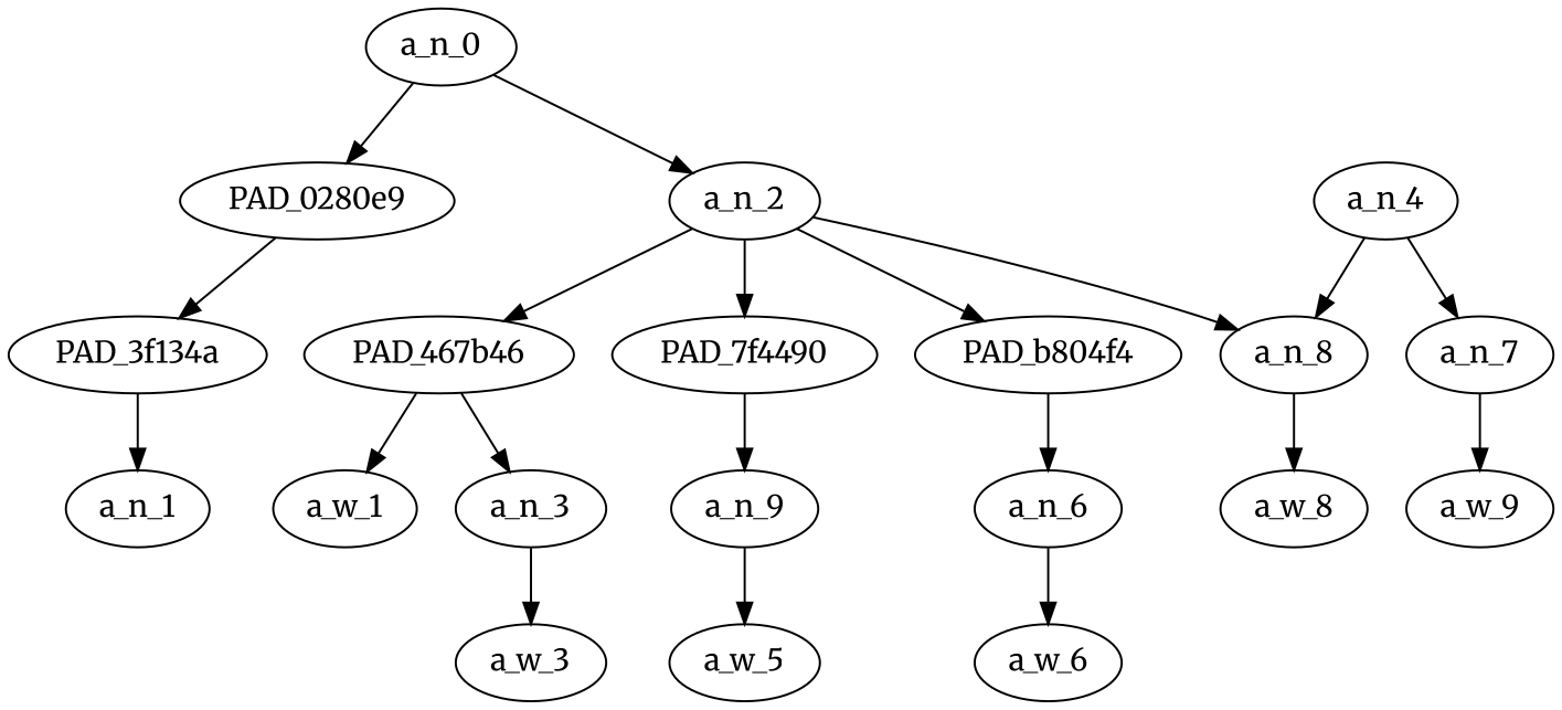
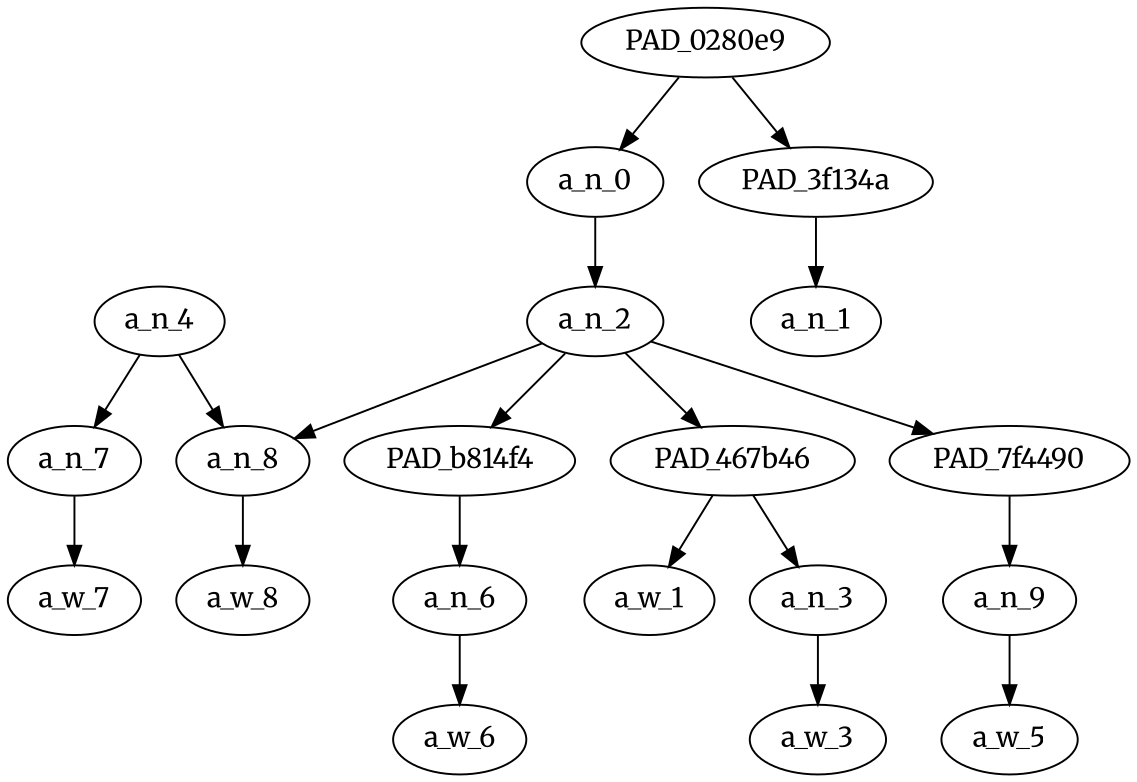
  strict digraph {
    fontname=Merriweather
    node [div_dir=1 fontname=Merriweather index=0 level=1 text_span="[0]" value=0.13660228]
    edge [fontname=Merriweather]
    a_n_0 [level=4 text_span="[0, 1, 2, 3, 4, 5]" value=1.00000001]
    n2 [label=PAD_0280e9 level=3]
    a_n_2 [index=1 level=3 text_span="[1, 2, 3, 4, 5]" value=0.86154071]
    PAD_3f134a [level=2]
    PAD_467b46 [div_dir=-1 index=1 level=2 text_span="[1]" value=0.07699163]
    PAD_7f4490 [index=3 level=2 text_span="[4]" value=0.28859691]
-   PAD_b814f4 [index=4 level=2 text_span="[5]" value=0.24906171 label=PAD_b804f4]
+   PAD_b814f4 [index=4 level=2 text_span="[5]" value=0.24906171]
    a_n_8 [div_dir=-1 index=3 text_span="[3]" value=0.11156906]
    a_n_1
    a_w_1 [div_dir=0 level=0 value=suicide]
    a_n_3 [div_dir=-1 index=1 text_span="[1]" value=0.07699163]
    n12 [index=4 label=a_n_9 text_span="[4]" value=0.28859691]
    a_n_6 [index=5 text_span="[5]" value=0.24906171]
    a_n_4 [index=2 level=2 text_span="[2, 3]" value=0.24545463]
    a_n_7 [index=2 text_span="[2]" value=0.13363621]
    a_w_3 [div_dir=0 index=1 level=0 text_span="[1]" value=the]
    a_w_5 [div_dir=0 index=4 level=0 text_span="[4]" value=muscum]
    a_w_6 [div_dir=0 index=5 level=0 text_span="[5]" value=cunt]
-   a_w_7 [div_dir=0 index=2 level=0 text_span="[2]" value=camel label=a_w_9]
+   a_w_7 [div_dir=0 index=2 level=0 text_span="[2]" value=camel]
    a_w_8 [div_dir=0 index=3 level=0 text_span="[3]" value=face]
-   a_n_0 -> n2
+   n2 -> a_n_0
    a_n_0 -> a_n_2
    n2 -> PAD_3f134a
    a_n_2 -> PAD_467b46
    a_n_2 -> PAD_7f4490
    a_n_2 -> PAD_b814f4
    a_n_2 -> a_n_8
    PAD_3f134a -> a_n_1
    PAD_467b46 -> a_w_1
    PAD_467b46 -> a_n_3
    PAD_7f4490 -> n12
    PAD_b814f4 -> a_n_6
    a_n_8 -> a_w_8
    a_n_3 -> a_w_3
    n12 -> a_w_5
    a_n_6 -> a_w_6
    a_n_4 -> a_n_8
    a_n_4 -> a_n_7
    a_n_7 -> a_w_7
  }
